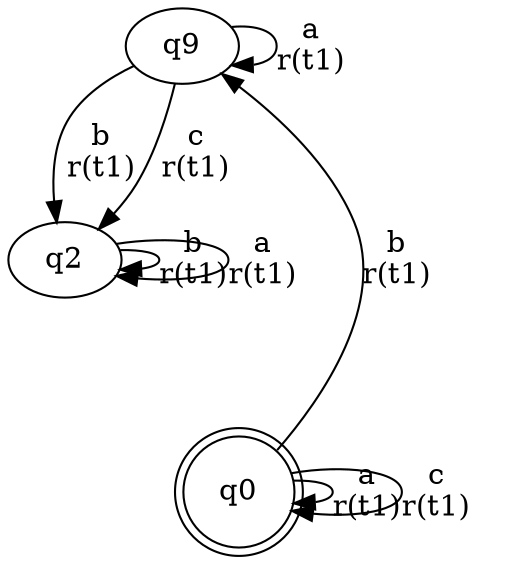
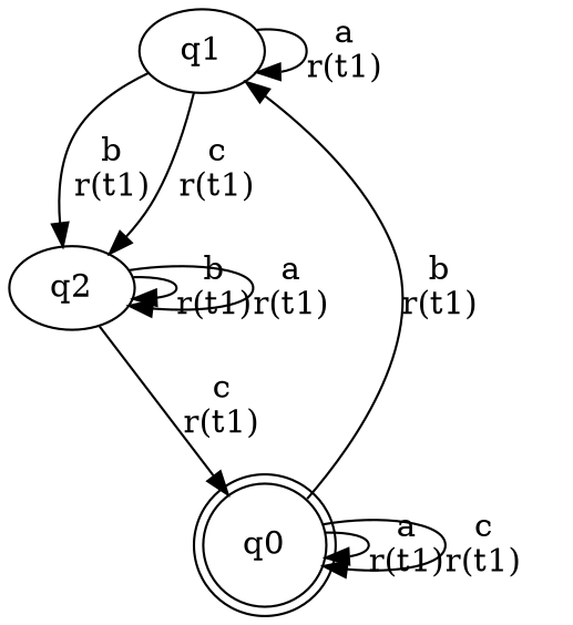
  digraph {
-   n1 [label=q9]
+   n1 [label=q1]
    n2 [label=q2]
    n3 [label=q0 shape=doublecircle]
    n1 -> n1 [label="a\nr(t1)\n"]
    n1 -> n2 [label="b\nr(t1)\n"]
    n1 -> n2 [label="c\nr(t1)\n"]
    n2 -> n2 [label="b\nr(t1)\n"]
    n2 -> n2 [label="a\nr(t1)\n"]
+   n2 -> n3 [label="c\nr(t1)\n"]
    n3 -> n1 [label="b\nr(t1)\n"]
    n3 -> n3 [label="a\nr(t1)\n"]
    n3 -> n3 [label="c\nr(t1)\n"]
  }
